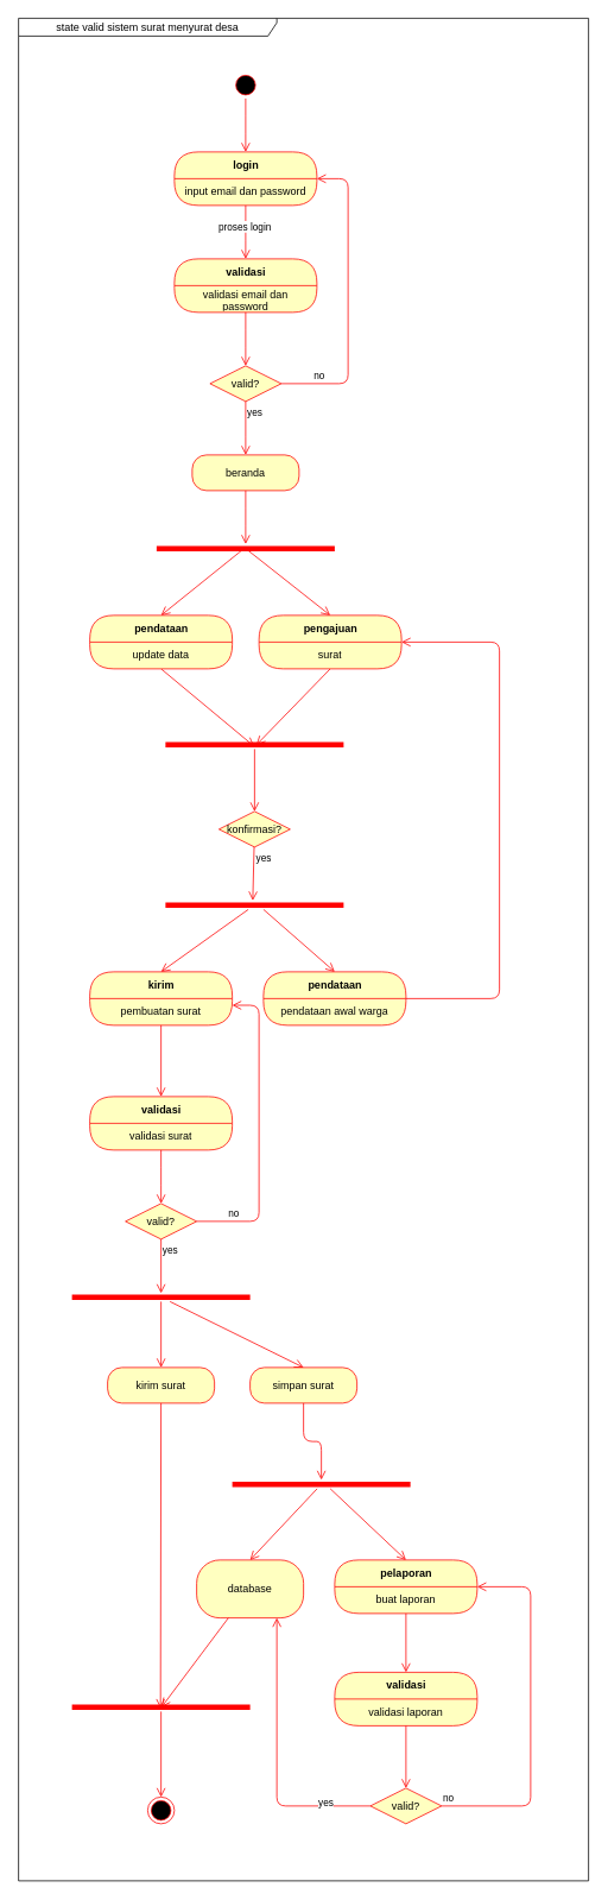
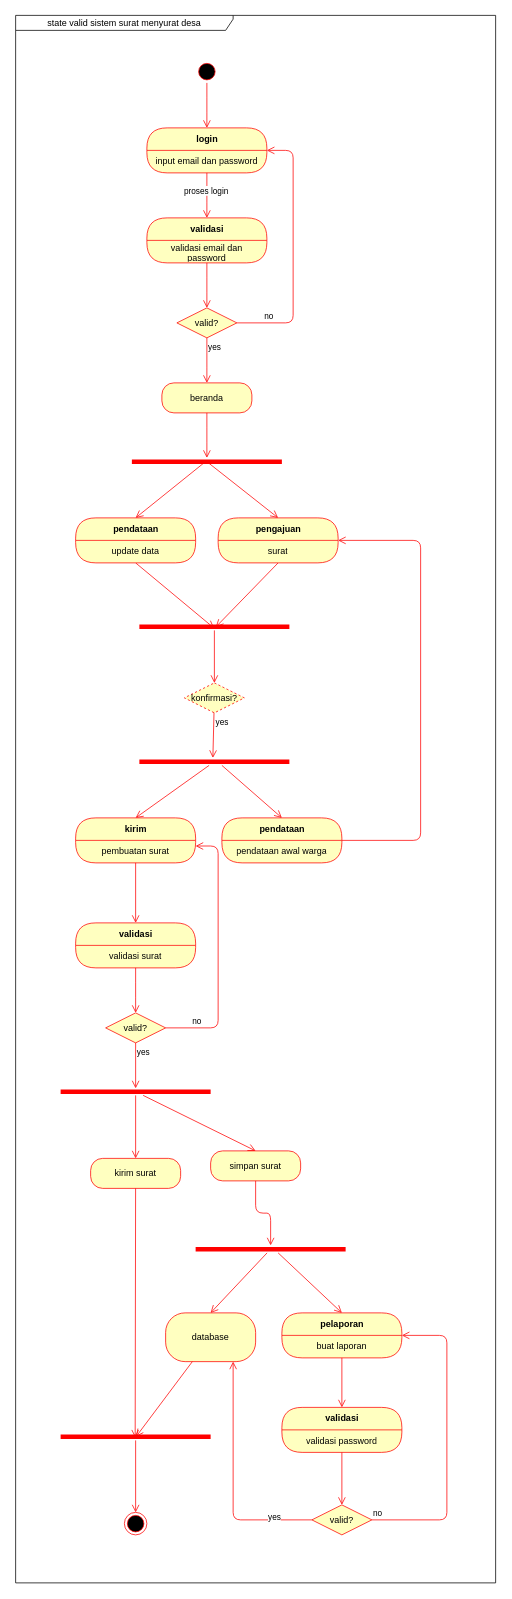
  <mxCell id="0" />
  <mxCell id="1" parent="0" />
  <mxCell id="2" value="state valid sistem surat menyurat desa" style="shape=umlFrame;whiteSpace=wrap;html=1;width=290;height=20;" parent="1" vertex="1"><mxGeometry x="20" y="20" width="640" height="2090" as="geometry" /></mxCell>
  <mxCell id="3" value="" style="ellipse;html=1;shape=startState;fillColor=#000000;strokeColor=#ff0000;" parent="1" vertex="1"><mxGeometry x="260" y="80" width="30" height="30" as="geometry" /></mxCell>
  <mxCell id="4" value="" style="edgeStyle=orthogonalEdgeStyle;html=1;verticalAlign=bottom;endArrow=open;endSize=8;strokeColor=#ff0000;" parent="1" source="3" edge="1"><mxGeometry relative="1" as="geometry"><mxPoint x="275" y="170" as="targetPoint" /></mxGeometry></mxCell>
  <mxCell id="5" value="login" style="swimlane;html=1;fontStyle=1;align=center;verticalAlign=middle;childLayout=stackLayout;horizontal=1;startSize=30;horizontalStack=0;resizeParent=0;resizeLast=1;container=0;fontColor=#000000;collapsible=0;rounded=1;arcSize=30;strokeColor=#ff0000;fillColor=#ffffc0;swimlaneFillColor=#ffffc0;dropTarget=0;" parent="1" vertex="1"><mxGeometry x="195" y="170" width="160" height="60" as="geometry" /></mxCell>
  <mxCell id="6" value="input email dan password" style="text;html=1;strokeColor=none;fillColor=none;align=center;verticalAlign=middle;spacingLeft=4;spacingRight=4;whiteSpace=wrap;overflow=hidden;rotatable=0;fontColor=#000000;" parent="5" vertex="1"><mxGeometry y="30" width="160" height="30" as="geometry" /></mxCell>
  <mxCell id="7" value="" style="edgeStyle=orthogonalEdgeStyle;html=1;verticalAlign=bottom;endArrow=open;endSize=8;strokeColor=#ff0000;" parent="1" source="5" edge="1"><mxGeometry relative="1" as="geometry"><mxPoint x="275" y="290" as="targetPoint" /></mxGeometry></mxCell>
  <mxCell id="8" value="proses login" style="edgeLabel;html=1;align=center;verticalAlign=middle;resizable=0;points=[];" parent="7" vertex="1" connectable="0"><mxGeometry x="-0.225" y="-2" relative="1" as="geometry"><mxPoint as="offset" /></mxGeometry></mxCell>
  <mxCell id="9" value="validasi" style="swimlane;html=1;fontStyle=1;align=center;verticalAlign=middle;childLayout=stackLayout;horizontal=1;startSize=30;horizontalStack=0;resizeParent=0;resizeLast=1;container=0;fontColor=#000000;collapsible=0;rounded=1;arcSize=30;strokeColor=#ff0000;fillColor=#ffffc0;swimlaneFillColor=#ffffc0;dropTarget=0;" parent="1" vertex="1"><mxGeometry x="195" y="290" width="160" height="60" as="geometry" /></mxCell>
  <mxCell id="10" value="validasi email dan password" style="text;html=1;strokeColor=none;fillColor=none;align=center;verticalAlign=middle;spacingLeft=4;spacingRight=4;whiteSpace=wrap;overflow=hidden;rotatable=0;fontColor=#000000;" parent="9" vertex="1"><mxGeometry y="30" width="160" height="30" as="geometry" /></mxCell>
  <mxCell id="11" value="" style="edgeStyle=orthogonalEdgeStyle;html=1;verticalAlign=bottom;endArrow=open;endSize=8;strokeColor=#ff0000;" parent="1" source="9" edge="1"><mxGeometry relative="1" as="geometry"><mxPoint x="275" y="410" as="targetPoint" /></mxGeometry></mxCell>
  <mxCell id="12" value="valid?" style="rhombus;whiteSpace=wrap;html=1;fillColor=#ffffc0;strokeColor=#ff0000;" parent="1" vertex="1"><mxGeometry x="235" y="410" width="80" height="40" as="geometry" /></mxCell>
  <mxCell id="13" value="no" style="edgeStyle=orthogonalEdgeStyle;html=1;align=left;verticalAlign=bottom;endArrow=open;endSize=8;strokeColor=#ff0000;entryX=1;entryY=0;entryDx=0;entryDy=0;exitX=1;exitY=0.5;exitDx=0;exitDy=0;" parent="1" source="12" target="6" edge="1"><mxGeometry x="-0.794" relative="1" as="geometry"><mxPoint x="410" y="430" as="targetPoint" /><Array as="points"><mxPoint x="390" y="430" /><mxPoint x="390" y="200" /></Array><mxPoint as="offset" /></mxGeometry></mxCell>
  <mxCell id="14" value="yes" style="edgeStyle=orthogonalEdgeStyle;html=1;align=left;verticalAlign=top;endArrow=open;endSize=8;strokeColor=#ff0000;" parent="1" source="12" edge="1"><mxGeometry x="-1" relative="1" as="geometry"><mxPoint x="275" y="510" as="targetPoint" /></mxGeometry></mxCell>
  <mxCell id="15" value="beranda" style="rounded=1;whiteSpace=wrap;html=1;arcSize=40;fontColor=#000000;fillColor=#ffffc0;strokeColor=#ff0000;" parent="1" vertex="1"><mxGeometry x="215" y="510" width="120" height="40" as="geometry" /></mxCell>
  <mxCell id="16" value="" style="edgeStyle=orthogonalEdgeStyle;html=1;verticalAlign=bottom;endArrow=open;endSize=8;strokeColor=#ff0000;" parent="1" source="15" edge="1"><mxGeometry relative="1" as="geometry"><mxPoint x="275" y="610" as="targetPoint" /></mxGeometry></mxCell>
  <mxCell id="17" value="" style="shape=line;html=1;strokeWidth=6;strokeColor=#ff0000;" parent="1" vertex="1"><mxGeometry x="175" y="610" width="200" height="10" as="geometry" /></mxCell>
  <mxCell id="18" value="" style="html=1;verticalAlign=bottom;endArrow=open;endSize=8;strokeColor=#ff0000;entryX=0.5;entryY=0;entryDx=0;entryDy=0;exitX=0.492;exitY=0.486;exitDx=0;exitDy=0;exitPerimeter=0;" parent="1" source="17" target="24" edge="1"><mxGeometry relative="1" as="geometry"><mxPoint x="200" y="690" as="targetPoint" /></mxGeometry></mxCell>
  <mxCell id="19" value="" style="html=1;verticalAlign=bottom;endArrow=open;endSize=8;strokeColor=#ff0000;entryX=0.5;entryY=0;entryDx=0;entryDy=0;exitX=0.506;exitY=0.597;exitDx=0;exitDy=0;exitPerimeter=0;" parent="1" source="17" target="26" edge="1"><mxGeometry relative="1" as="geometry"><mxPoint x="340" y="690" as="targetPoint" /><mxPoint x="285" y="630" as="sourcePoint" /></mxGeometry></mxCell>
  <mxCell id="20" value="" style="html=1;verticalAlign=bottom;endArrow=open;endSize=8;strokeColor=#ff0000;entryX=0.498;entryY=0.7;entryDx=0;entryDy=0;entryPerimeter=0;exitX=0.5;exitY=1;exitDx=0;exitDy=0;" parent="1" source="25" target="22" edge="1"><mxGeometry relative="1" as="geometry"><mxPoint x="180" y="790" as="targetPoint" /><mxPoint x="197.149" y="730" as="sourcePoint" /></mxGeometry></mxCell>
  <mxCell id="21" value="" style="html=1;verticalAlign=bottom;endArrow=open;endSize=8;strokeColor=#ff0000;exitX=0.5;exitY=1;exitDx=0;exitDy=0;entryX=0.51;entryY=0.54;entryDx=0;entryDy=0;entryPerimeter=0;" parent="1" source="27" target="22" edge="1"><mxGeometry relative="1" as="geometry"><mxPoint x="260" y="770" as="targetPoint" /><mxPoint x="320" y="730" as="sourcePoint" /></mxGeometry></mxCell>
  <mxCell id="22" value="" style="shape=line;html=1;strokeWidth=6;strokeColor=#ff0000;" parent="1" vertex="1"><mxGeometry x="185" y="830" width="200" height="10" as="geometry" /></mxCell>
  <mxCell id="23" value="" style="html=1;verticalAlign=bottom;endArrow=open;endSize=8;strokeColor=#ff0000;entryX=0.5;entryY=0;entryDx=0;entryDy=0;" parent="1" source="22" target="30" edge="1"><mxGeometry relative="1" as="geometry"><mxPoint x="265" y="910" as="targetPoint" /></mxGeometry></mxCell>
  <mxCell id="24" value="pendataan" style="swimlane;html=1;fontStyle=1;align=center;verticalAlign=middle;childLayout=stackLayout;horizontal=1;startSize=30;horizontalStack=0;resizeParent=0;resizeLast=1;container=0;fontColor=#000000;collapsible=0;rounded=1;arcSize=30;strokeColor=#ff0000;fillColor=#ffffc0;swimlaneFillColor=#ffffc0;dropTarget=0;" parent="1" vertex="1"><mxGeometry x="100" y="690" width="160" height="60" as="geometry" /></mxCell>
  <mxCell id="25" value="update data" style="text;html=1;strokeColor=none;fillColor=none;align=center;verticalAlign=middle;spacingLeft=4;spacingRight=4;whiteSpace=wrap;overflow=hidden;rotatable=0;fontColor=#000000;" parent="24" vertex="1"><mxGeometry y="30" width="160" height="30" as="geometry" /></mxCell>
  <mxCell id="26" value="pengajuan" style="swimlane;html=1;fontStyle=1;align=center;verticalAlign=middle;childLayout=stackLayout;horizontal=1;startSize=30;horizontalStack=0;resizeParent=0;resizeLast=1;container=0;fontColor=#000000;collapsible=0;rounded=1;arcSize=30;strokeColor=#ff0000;fillColor=#ffffc0;swimlaneFillColor=#ffffc0;dropTarget=0;" parent="1" vertex="1"><mxGeometry x="290" y="690" width="160" height="60" as="geometry" /></mxCell>
  <mxCell id="27" value="surat" style="text;html=1;strokeColor=none;fillColor=none;align=center;verticalAlign=middle;spacingLeft=4;spacingRight=4;whiteSpace=wrap;overflow=hidden;rotatable=0;fontColor=#000000;" parent="26" vertex="1"><mxGeometry y="30" width="160" height="30" as="geometry" /></mxCell>
  <mxCell id="28" value="kirim" style="swimlane;html=1;fontStyle=1;align=center;verticalAlign=middle;childLayout=stackLayout;horizontal=1;startSize=30;horizontalStack=0;resizeParent=0;resizeLast=1;container=0;fontColor=#000000;collapsible=0;rounded=1;arcSize=30;strokeColor=#ff0000;fillColor=#ffffc0;swimlaneFillColor=#ffffc0;dropTarget=0;" parent="1" vertex="1"><mxGeometry x="100" y="1090" width="160" height="60" as="geometry" /></mxCell>
  <mxCell id="29" value="pembuatan surat" style="text;html=1;strokeColor=none;fillColor=none;align=center;verticalAlign=middle;spacingLeft=4;spacingRight=4;whiteSpace=wrap;overflow=hidden;rotatable=0;fontColor=#000000;" parent="28" vertex="1"><mxGeometry y="30" width="160" height="30" as="geometry" /></mxCell>
- <mxCell id="30" value="konfirmasi?" style="rhombus;whiteSpace=wrap;html=1;fillColor=#ffffc0;strokeColor=#ff0000;" parent="1" vertex="1"><mxGeometry x="245" y="910" width="80" height="40" as="geometry" /></mxCell>
+ <mxCell id="30" value="konfirmasi?" style="rhombus;whiteSpace=wrap;html=1;fillColor=#ffffc0;strokeColor=#ff0000;dashed=1;" parent="1" vertex="1"><mxGeometry x="245" y="910" width="80" height="40" as="geometry" /></mxCell>
  <mxCell id="31" value="yes" style="html=1;align=left;verticalAlign=top;endArrow=open;endSize=8;strokeColor=#ff0000;" parent="1" source="30" edge="1"><mxGeometry x="-1" relative="1" as="geometry"><mxPoint x="283" y="1010" as="targetPoint" /></mxGeometry></mxCell>
  <mxCell id="32" value="" style="html=1;verticalAlign=bottom;endArrow=open;endSize=8;strokeColor=#ff0000;entryX=0.5;entryY=0;entryDx=0;entryDy=0;exitX=0.5;exitY=1;exitDx=0;exitDy=0;" parent="1" source="29" target="33" edge="1"><mxGeometry relative="1" as="geometry"><mxPoint x="190" y="1000" as="targetPoint" /><mxPoint x="190" y="930" as="sourcePoint" /></mxGeometry></mxCell>
  <mxCell id="33" value="validasi" style="swimlane;html=1;fontStyle=1;align=center;verticalAlign=middle;childLayout=stackLayout;horizontal=1;startSize=30;horizontalStack=0;resizeParent=0;resizeLast=1;container=0;fontColor=#000000;collapsible=0;rounded=1;arcSize=30;strokeColor=#ff0000;fillColor=#ffffc0;swimlaneFillColor=#ffffc0;dropTarget=0;" parent="1" vertex="1"><mxGeometry x="100" y="1230" width="160" height="60" as="geometry" /></mxCell>
  <mxCell id="34" value="validasi surat" style="text;html=1;strokeColor=none;fillColor=none;align=center;verticalAlign=middle;spacingLeft=4;spacingRight=4;whiteSpace=wrap;overflow=hidden;rotatable=0;fontColor=#000000;" parent="33" vertex="1"><mxGeometry y="30" width="160" height="30" as="geometry" /></mxCell>
  <mxCell id="35" value="" style="edgeStyle=orthogonalEdgeStyle;html=1;verticalAlign=bottom;endArrow=open;endSize=8;strokeColor=#ff0000;" parent="1" source="33" edge="1"><mxGeometry relative="1" as="geometry"><mxPoint x="180" y="1350" as="targetPoint" /></mxGeometry></mxCell>
  <mxCell id="36" value="" style="shape=line;html=1;strokeWidth=6;strokeColor=#ff0000;" parent="1" vertex="1"><mxGeometry x="185" y="1010" width="200" height="10" as="geometry" /></mxCell>
  <mxCell id="37" value="" style="html=1;verticalAlign=bottom;endArrow=open;endSize=8;strokeColor=#ff0000;entryX=0.5;entryY=0;entryDx=0;entryDy=0;" parent="1" source="36" target="28" edge="1"><mxGeometry relative="1" as="geometry"><mxPoint x="285" y="1090" as="targetPoint" /></mxGeometry></mxCell>
  <mxCell id="38" value="" style="html=1;verticalAlign=bottom;endArrow=open;endSize=8;strokeColor=#ff0000;entryX=0.5;entryY=0;entryDx=0;entryDy=0;" parent="1" target="39" edge="1"><mxGeometry relative="1" as="geometry"><mxPoint x="295" y="1100" as="targetPoint" /><mxPoint x="295" y="1020" as="sourcePoint" /></mxGeometry></mxCell>
  <mxCell id="39" value="pendataan" style="swimlane;html=1;fontStyle=1;align=center;verticalAlign=middle;childLayout=stackLayout;horizontal=1;startSize=30;horizontalStack=0;resizeParent=0;resizeLast=1;container=0;fontColor=#000000;collapsible=0;rounded=1;arcSize=30;strokeColor=#ff0000;fillColor=#ffffc0;swimlaneFillColor=#ffffc0;dropTarget=0;" parent="1" vertex="1"><mxGeometry x="295" y="1090" width="160" height="60" as="geometry" /></mxCell>
  <mxCell id="40" value="pendataan awal warga" style="text;html=1;strokeColor=none;fillColor=none;align=center;verticalAlign=middle;spacingLeft=4;spacingRight=4;whiteSpace=wrap;overflow=hidden;rotatable=0;fontColor=#000000;" parent="39" vertex="1"><mxGeometry y="30" width="160" height="30" as="geometry" /></mxCell>
  <mxCell id="41" value="" style="html=1;verticalAlign=bottom;endArrow=open;endSize=8;strokeColor=#ff0000;entryX=1;entryY=0;entryDx=0;entryDy=0;exitX=1;exitY=0;exitDx=0;exitDy=0;edgeStyle=orthogonalEdgeStyle;" parent="1" source="40" target="27" edge="1"><mxGeometry relative="1" as="geometry"><mxPoint x="490" y="1100" as="targetPoint" /><mxPoint x="305" y="1030" as="sourcePoint" /><Array as="points"><mxPoint x="560" y="720" /></Array></mxGeometry></mxCell>
  <mxCell id="42" value="valid?" style="rhombus;whiteSpace=wrap;html=1;fillColor=#ffffc0;strokeColor=#ff0000;" parent="1" vertex="1"><mxGeometry x="140" y="1350" width="80" height="40" as="geometry" /></mxCell>
  <mxCell id="43" value="no" style="edgeStyle=orthogonalEdgeStyle;html=1;align=left;verticalAlign=bottom;endArrow=open;endSize=8;strokeColor=#ff0000;entryX=1;entryY=0.25;entryDx=0;entryDy=0;" parent="1" source="42" target="29" edge="1"><mxGeometry x="-0.802" relative="1" as="geometry"><mxPoint x="315" y="1370" as="targetPoint" /><Array as="points"><mxPoint x="290" y="1370" /><mxPoint x="290" y="1128" /></Array><mxPoint as="offset" /></mxGeometry></mxCell>
  <mxCell id="44" value="yes" style="html=1;align=left;verticalAlign=top;endArrow=open;endSize=8;strokeColor=#ff0000;" parent="1" edge="1"><mxGeometry x="-1" relative="1" as="geometry"><mxPoint x="180" y="1450.61" as="targetPoint" /><mxPoint x="180" y="1390" as="sourcePoint" /></mxGeometry></mxCell>
- <mxCell id="45" value="kirim surat" style="rounded=1;whiteSpace=wrap;html=1;arcSize=40;fontColor=#000000;fillColor=#ffffc0;strokeColor=#ff0000;" parent="1" vertex="1"><mxGeometry x="120" y="1534" width="120" height="40" as="geometry" /></mxCell>
+ <mxCell id="45" value="kirim surat" style="rounded=1;whiteSpace=wrap;html=1;arcSize=40;fontColor=#000000;fillColor=#ffffc0;strokeColor=#ff0000;" parent="1" vertex="1"><mxGeometry x="120" y="1544" width="120" height="40" as="geometry" /></mxCell>
  <mxCell id="46" value="" style="html=1;verticalAlign=bottom;endArrow=open;endSize=8;strokeColor=#ff0000;entryX=0.497;entryY=0.62;entryDx=0;entryDy=0;entryPerimeter=0;" parent="1" source="45" target="66" edge="1"><mxGeometry relative="1" as="geometry"><mxPoint x="180" y="1634" as="targetPoint" /></mxGeometry></mxCell>
  <mxCell id="47" value="" style="shape=line;html=1;strokeWidth=6;strokeColor=#ff0000;" parent="1" vertex="1"><mxGeometry x="80" y="1450" width="200" height="10" as="geometry" /></mxCell>
  <mxCell id="48" value="" style="edgeStyle=orthogonalEdgeStyle;html=1;verticalAlign=bottom;endArrow=open;endSize=8;strokeColor=#ff0000;entryX=0.5;entryY=0;entryDx=0;entryDy=0;" parent="1" source="47" target="45" edge="1"><mxGeometry relative="1" as="geometry"><mxPoint x="180" y="1530" as="targetPoint" /></mxGeometry></mxCell>
  <mxCell id="49" value="pelaporan" style="swimlane;html=1;fontStyle=1;align=center;verticalAlign=middle;childLayout=stackLayout;horizontal=1;startSize=30;horizontalStack=0;resizeParent=0;resizeLast=1;container=0;fontColor=#000000;collapsible=0;rounded=1;arcSize=30;strokeColor=#ff0000;fillColor=#ffffc0;swimlaneFillColor=#ffffc0;dropTarget=0;" parent="1" vertex="1"><mxGeometry x="375" y="1750" width="160" height="60" as="geometry" /></mxCell>
  <mxCell id="50" value="buat laporan" style="text;html=1;strokeColor=none;fillColor=none;align=center;verticalAlign=middle;spacingLeft=4;spacingRight=4;whiteSpace=wrap;overflow=hidden;rotatable=0;fontColor=#000000;" parent="49" vertex="1"><mxGeometry y="30" width="160" height="30" as="geometry" /></mxCell>
  <mxCell id="51" value="" style="edgeStyle=orthogonalEdgeStyle;html=1;verticalAlign=bottom;endArrow=open;endSize=8;strokeColor=#ff0000;entryX=0.5;entryY=0;entryDx=0;entryDy=0;" parent="1" source="49" target="53" edge="1"><mxGeometry relative="1" as="geometry"><mxPoint x="455" y="1870" as="targetPoint" /></mxGeometry></mxCell>
  <mxCell id="52" value="" style="html=1;verticalAlign=bottom;endArrow=open;endSize=8;strokeColor=#ff0000;entryX=0.5;entryY=0;entryDx=0;entryDy=0;" parent="1" target="59" edge="1"><mxGeometry relative="1" as="geometry"><mxPoint x="190" y="1544" as="targetPoint" /><mxPoint x="190" y="1460" as="sourcePoint" /></mxGeometry></mxCell>
  <mxCell id="53" value="validasi" style="swimlane;html=1;fontStyle=1;align=center;verticalAlign=middle;childLayout=stackLayout;horizontal=1;startSize=30;horizontalStack=0;resizeParent=0;resizeLast=1;container=0;fontColor=#000000;collapsible=0;rounded=1;arcSize=30;strokeColor=#ff0000;fillColor=#ffffc0;swimlaneFillColor=#ffffc0;dropTarget=0;" parent="1" vertex="1"><mxGeometry x="375" y="1876" width="160" height="60" as="geometry" /></mxCell>
- <mxCell id="54" value="validasi laporan" style="text;html=1;strokeColor=none;fillColor=none;align=center;verticalAlign=middle;spacingLeft=4;spacingRight=4;whiteSpace=wrap;overflow=hidden;rotatable=0;fontColor=#000000;" parent="53" vertex="1"><mxGeometry y="30" width="160" height="30" as="geometry" /></mxCell>
+ <mxCell id="54" value="validasi password" style="text;html=1;strokeColor=none;fillColor=none;align=center;verticalAlign=middle;spacingLeft=4;spacingRight=4;whiteSpace=wrap;overflow=hidden;rotatable=0;fontColor=#000000;" parent="53" vertex="1"><mxGeometry y="30" width="160" height="30" as="geometry" /></mxCell>
  <mxCell id="55" value="" style="edgeStyle=orthogonalEdgeStyle;html=1;verticalAlign=bottom;endArrow=open;endSize=8;strokeColor=#ff0000;entryX=0.5;entryY=0;entryDx=0;entryDy=0;" parent="1" source="53" target="56" edge="1"><mxGeometry relative="1" as="geometry"><mxPoint x="455" y="1996" as="targetPoint" /></mxGeometry></mxCell>
  <mxCell id="56" value="valid?" style="rhombus;whiteSpace=wrap;html=1;fillColor=#ffffc0;strokeColor=#ff0000;" parent="1" vertex="1"><mxGeometry x="415" y="2006" width="80" height="40" as="geometry" /></mxCell>
  <mxCell id="57" value="no" style="edgeStyle=orthogonalEdgeStyle;html=1;align=left;verticalAlign=bottom;endArrow=open;endSize=8;strokeColor=#ff0000;entryX=1;entryY=0;entryDx=0;entryDy=0;" parent="1" source="56" target="50" edge="1"><mxGeometry x="-1" relative="1" as="geometry"><mxPoint x="545" y="1856" as="targetPoint" /><Array as="points"><mxPoint x="595" y="2026" /><mxPoint x="595" y="1780" /></Array></mxGeometry></mxCell>
  <mxCell id="58" value="yes" style="edgeStyle=orthogonalEdgeStyle;html=1;align=left;verticalAlign=top;endArrow=open;endSize=8;strokeColor=#ff0000;entryX=0.75;entryY=1;entryDx=0;entryDy=0;" parent="1" source="56" target="63" edge="1"><mxGeometry x="-0.619" y="-16" relative="1" as="geometry"><mxPoint x="455" y="2120" as="targetPoint" /><mxPoint as="offset" /></mxGeometry></mxCell>
  <mxCell id="59" value="simpan surat" style="rounded=1;whiteSpace=wrap;html=1;arcSize=40;fontColor=#000000;fillColor=#ffffc0;strokeColor=#ff0000;" parent="1" vertex="1"><mxGeometry x="280" y="1534" width="120" height="40" as="geometry" /></mxCell>
  <mxCell id="60" value="" style="edgeStyle=orthogonalEdgeStyle;html=1;verticalAlign=bottom;endArrow=open;endSize=8;strokeColor=#ff0000;" parent="1" source="59" target="61" edge="1"><mxGeometry relative="1" as="geometry"><mxPoint x="360" y="1634" as="targetPoint" /></mxGeometry></mxCell>
  <mxCell id="61" value="" style="shape=line;html=1;strokeWidth=6;strokeColor=#ff0000;" parent="1" vertex="1"><mxGeometry x="260" y="1660" width="200" height="10" as="geometry" /></mxCell>
  <mxCell id="62" value="" style="html=1;verticalAlign=bottom;endArrow=open;endSize=8;strokeColor=#ff0000;entryX=0.5;entryY=0;entryDx=0;entryDy=0;" parent="1" source="61" target="63" edge="1"><mxGeometry relative="1" as="geometry"><mxPoint x="360" y="1740" as="targetPoint" /></mxGeometry></mxCell>
  <mxCell id="63" value="database" style="rounded=1;whiteSpace=wrap;html=1;arcSize=40;fontColor=#000000;fillColor=#ffffc0;strokeColor=#ff0000;" parent="1" vertex="1"><mxGeometry x="220" y="1750" width="120" height="65" as="geometry" /></mxCell>
  <mxCell id="64" value="" style="html=1;verticalAlign=bottom;endArrow=open;endSize=8;strokeColor=#ff0000;entryX=0.503;entryY=0.5;entryDx=0;entryDy=0;entryPerimeter=0;" parent="1" source="63" target="66" edge="1"><mxGeometry relative="1" as="geometry"><mxPoint x="280" y="1850" as="targetPoint" /></mxGeometry></mxCell>
  <mxCell id="65" value="" style="html=1;verticalAlign=bottom;endArrow=open;endSize=8;strokeColor=#ff0000;entryX=0.5;entryY=0;entryDx=0;entryDy=0;" parent="1" target="49" edge="1"><mxGeometry relative="1" as="geometry"><mxPoint x="370" y="1750" as="targetPoint" /><mxPoint x="370" y="1670" as="sourcePoint" /></mxGeometry></mxCell>
  <mxCell id="66" value="" style="shape=line;html=1;strokeWidth=6;strokeColor=#ff0000;" parent="1" vertex="1"><mxGeometry x="80" y="1910" width="200" height="10" as="geometry" /></mxCell>
  <mxCell id="67" value="" style="edgeStyle=orthogonalEdgeStyle;html=1;verticalAlign=bottom;endArrow=open;endSize=8;strokeColor=#ff0000;entryX=0.5;entryY=0;entryDx=0;entryDy=0;" parent="1" source="66" target="68" edge="1"><mxGeometry relative="1" as="geometry"><mxPoint x="180" y="1990" as="targetPoint" /></mxGeometry></mxCell>
  <mxCell id="68" value="" style="ellipse;html=1;shape=endState;fillColor=#000000;strokeColor=#ff0000;" parent="1" vertex="1"><mxGeometry x="165" y="2016" width="30" height="30" as="geometry" /></mxCell>
